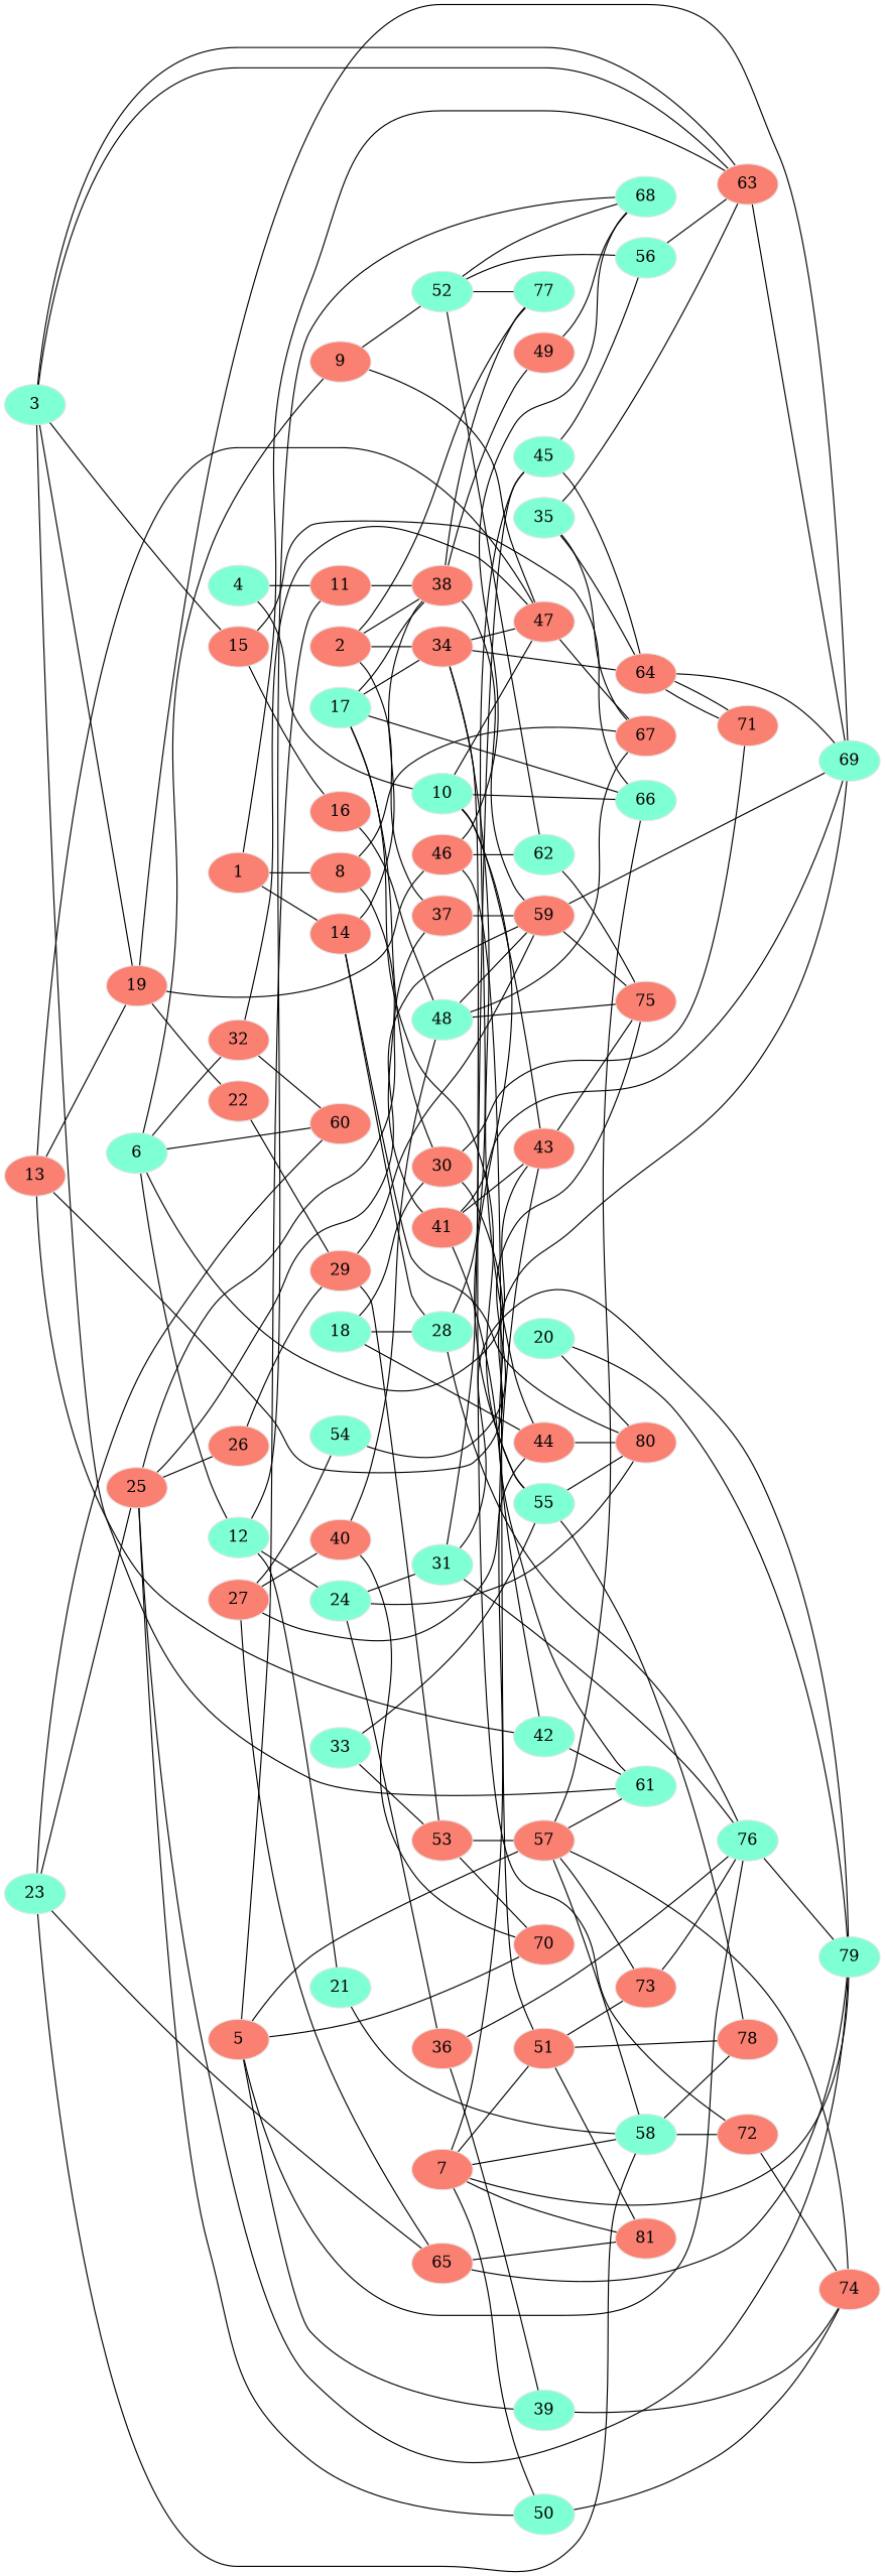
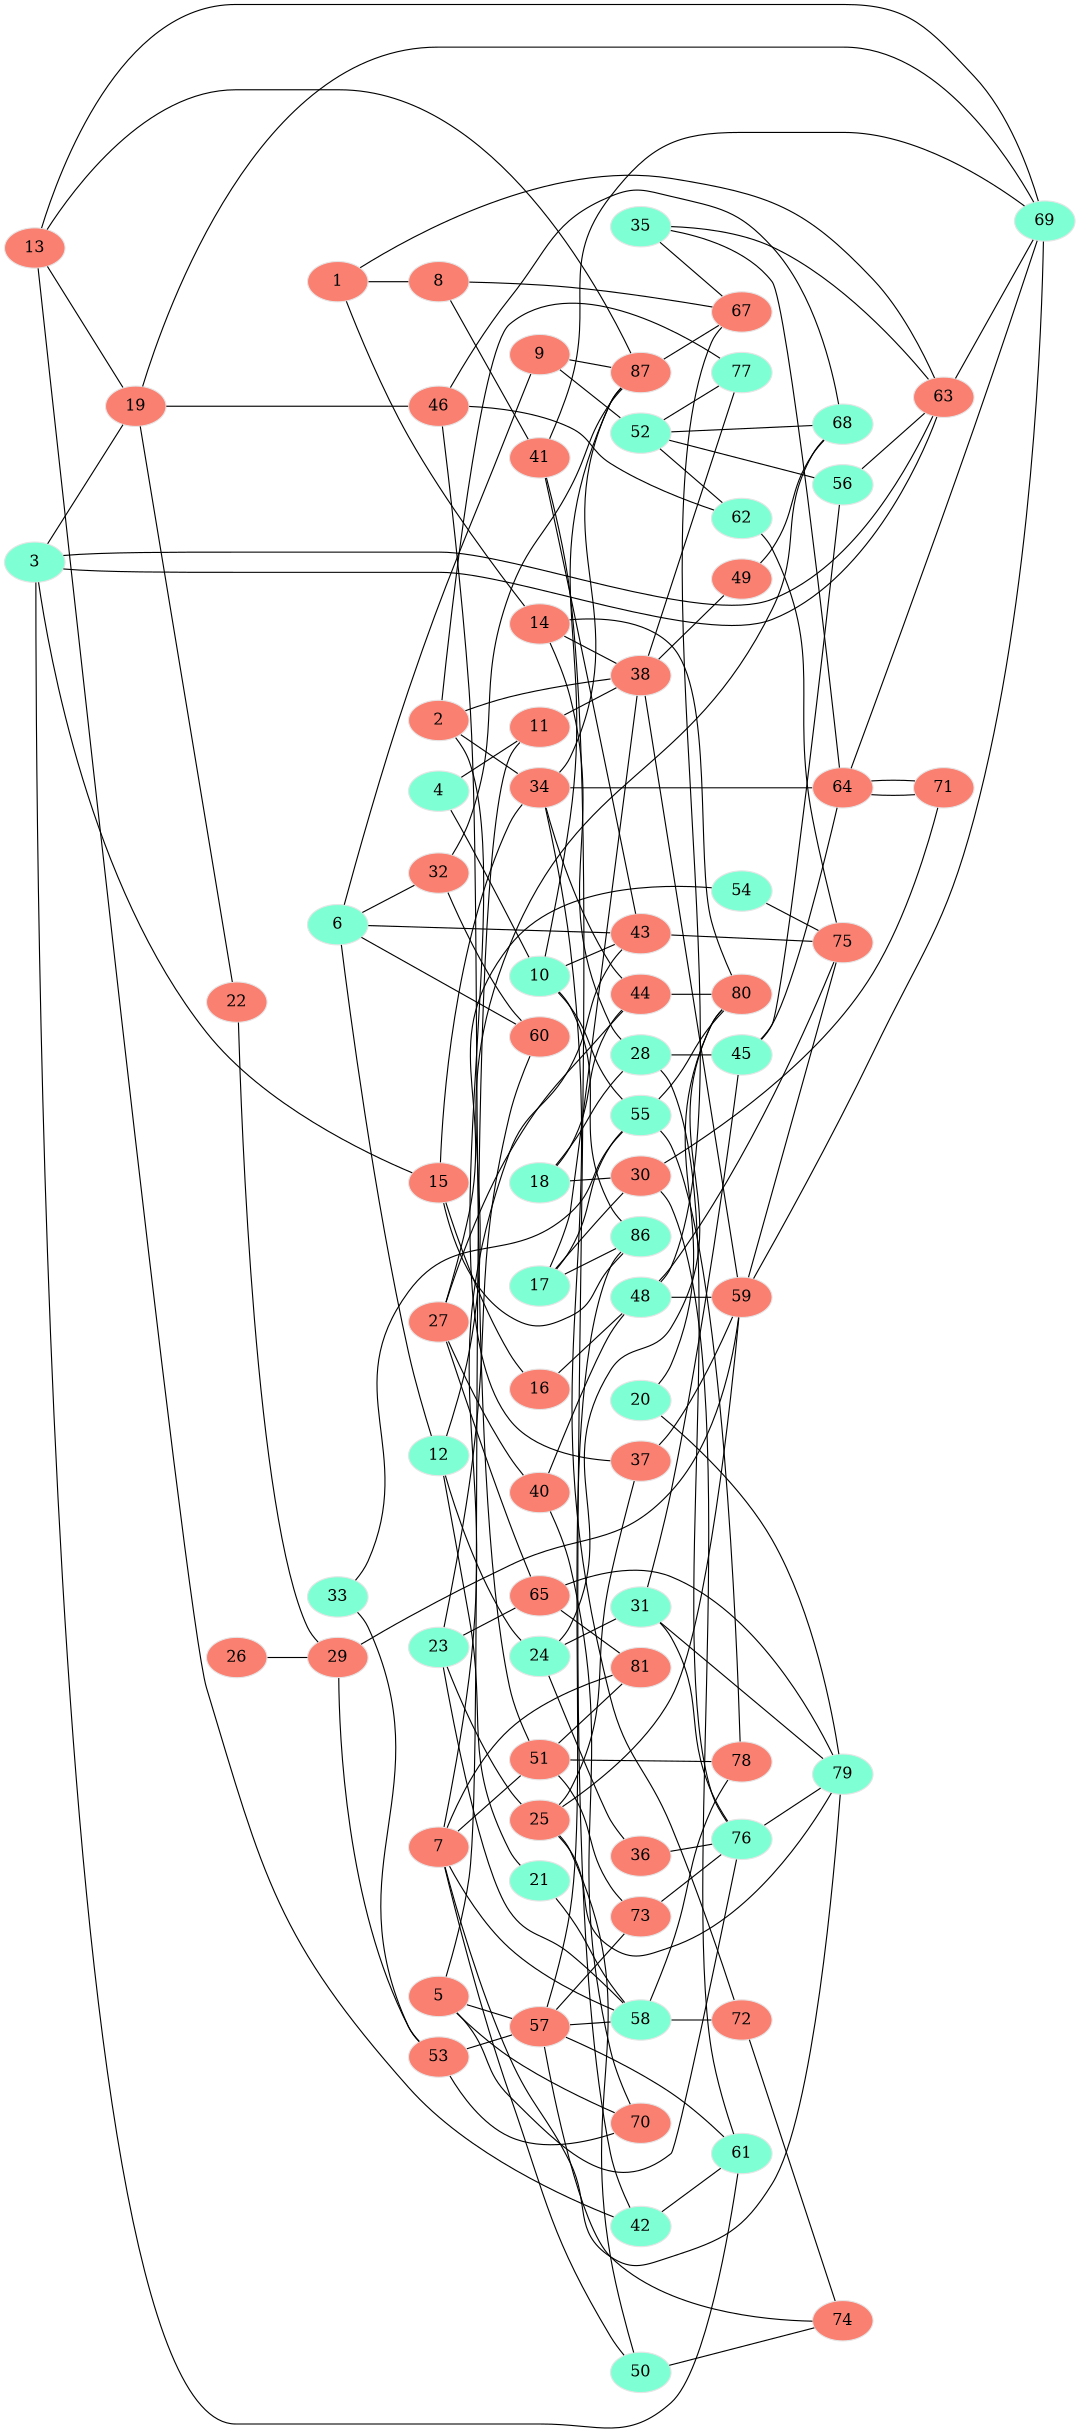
  graph {
    rankdir=LR
    node [color=gray90 fillcolor=salmon style=filled]
    1
    8
    14
    63
    41
    67
    38
    28 [fillcolor=aquamarine]
    80
    69 [fillcolor=aquamarine]
    2
    34
    37
    77 [fillcolor=aquamarine]
-   47
+   47 [label=87]
    44
    64
    72
    59
    49
    3 [fillcolor=aquamarine]
    15
    19
    61 [fillcolor=aquamarine]
-   66 [fillcolor=aquamarine]
+   66 [fillcolor=aquamarine label=86]
    16
    22
    46
    4 [fillcolor=aquamarine]
    10 [fillcolor=aquamarine]
    11
    43
    55 [fillcolor=aquamarine]
    5
-   39 [fillcolor=aquamarine]
    57
    70
    76 [fillcolor=aquamarine]
    74
    58 [fillcolor=aquamarine]
    73
    79 [fillcolor=aquamarine]
    6 [fillcolor=aquamarine]
    9
    12 [fillcolor=aquamarine]
    32
    60
    52 [fillcolor=aquamarine]
    21 [fillcolor=aquamarine]
    24 [fillcolor=aquamarine]
    68 [fillcolor=aquamarine]
    75
    7
    50 [fillcolor=aquamarine]
    51
    81
    78
    42 [fillcolor=aquamarine]
    56 [fillcolor=aquamarine]
    62 [fillcolor=aquamarine]
    31 [fillcolor=aquamarine]
    36
    13
    45 [fillcolor=aquamarine]
    48 [fillcolor=aquamarine]
    17 [fillcolor=aquamarine]
    30
    71
    18 [fillcolor=aquamarine]
    29
    20 [fillcolor=aquamarine]
    53
    23 [fillcolor=aquamarine]
    25
    65
    26
    27
    40
    54 [fillcolor=aquamarine]
    33 [fillcolor=aquamarine]
    35 [fillcolor=aquamarine]
    1 -- 8
    1 -- 14
    1 -- 63
    8 -- 41
    8 -- 67
    14 -- 38
    14 -- 28
    14 -- 80
    63 -- 69
    41 -- 69
    41 -- 43
    41 -- 42
    38 -- 77
    38 -- 59
    38 -- 49
    28 -- 76
    28 -- 45
    2 -- 38
    2 -- 34
    2 -- 37
    2 -- 77
    34 -- 47
    34 -- 44
    34 -- 64
    34 -- 72
    37 -- 59
    47 -- 67
    44 -- 80
    64 -- 69
    64 -- 71
    64 -- 71
    72 -- 74
    59 -- 69
    59 -- 75
    49 -- 68
    3 -- 63
    3 -- 63
    3 -- 15
    3 -- 19
    3 -- 61
    15 -- 66
    15 -- 16
    19 -- 69
    19 -- 22
    19 -- 46
    16 -- 48
    22 -- 29
    46 -- 68
    46 -- 51
    46 -- 62
    4 -- 10
    4 -- 11
    10 -- 47
    10 -- 66
    10 -- 43
    10 -- 55
    11 -- 38
    43 -- 75
    55 -- 80
    55 -- 78
    5 -- 11
-   5 -- 39
    5 -- 57
    5 -- 70
    5 -- 76
-   39 -- 74
    57 -- 61
    57 -- 66
    57 -- 74
    57 -- 58
    57 -- 73
    76 -- 79
    58 -- 72
    58 -- 78
    73 -- 76
    6 -- 43
    6 -- 9
    6 -- 12
    6 -- 32
    6 -- 60
    9 -- 47
    9 -- 52
    12 -- 21
    12 -- 24
    12 -- 68
    32 -- 47
    32 -- 60
    52 -- 77
    52 -- 68
    52 -- 56
    52 -- 62
    21 -- 58
    24 -- 80
    24 -- 31
    24 -- 36
    7 -- 43
    7 -- 58
    7 -- 79
    7 -- 50
    7 -- 51
    7 -- 81
    50 -- 74
    51 -- 73
    51 -- 81
    51 -- 78
    42 -- 61
    56 -- 63
    62 -- 75
    31 -- 76
    31 -- 79
    31 -- 45
-   36 -- 39
    36 -- 76
    13 -- 69
    13 -- 47
    13 -- 19
    13 -- 42
    45 -- 64
    45 -- 56
    48 -- 67
    48 -- 59
    48 -- 75
    17 -- 38
-   17 -- 34
+   15 -- 34
    17 -- 66
    17 -- 55
    17 -- 30
    30 -- 61
    30 -- 71
    18 -- 28
    18 -- 44
    18 -- 30
    29 -- 59
    29 -- 53
    20 -- 80
    20 -- 79
    53 -- 57
    53 -- 70
    23 -- 58
    23 -- 60
    23 -- 25
    23 -- 65
    25 -- 37
    25 -- 59
    25 -- 79
    25 -- 50
-   25 -- 26
    65 -- 79
    65 -- 81
    26 -- 29
    27 -- 44
    27 -- 65
    27 -- 40
    27 -- 54
    40 -- 70
    40 -- 48
    54 -- 75
    33 -- 55
    33 -- 53
    35 -- 63
    35 -- 67
    35 -- 64
  }
